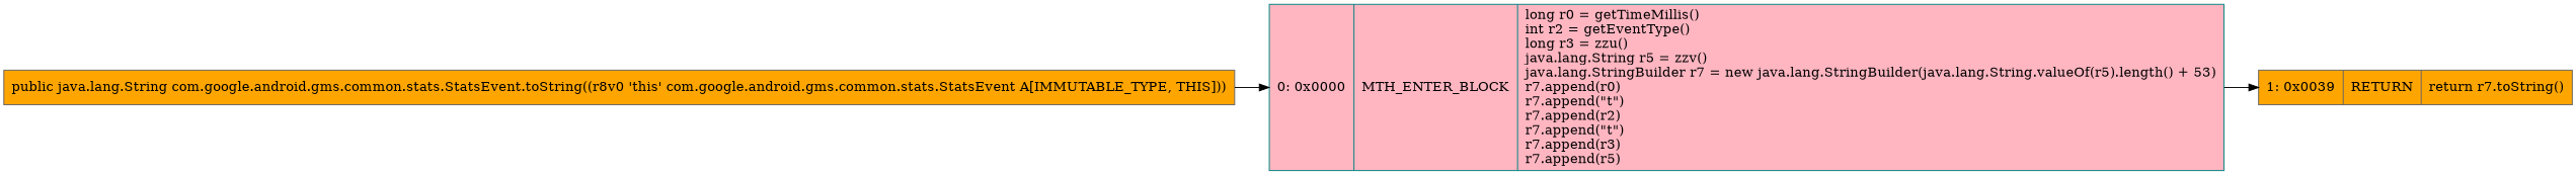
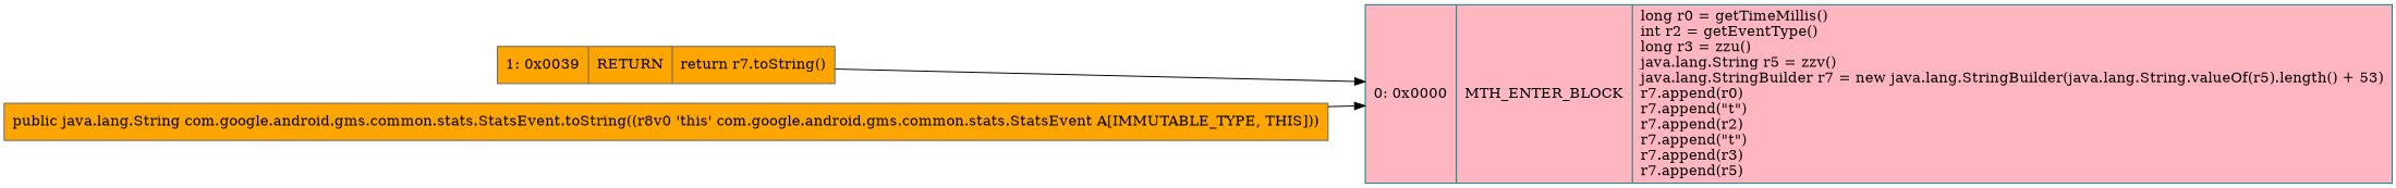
  digraph {
    rankdir=LR
    node [shape=record style=filled fillcolor=orange color=gray40]
    n1 [label="{0\:\ 0x0000|MTH_ENTER_BLOCK\l|long r0 = getTimeMillis()\lint r2 = getEventType()\llong r3 = zzu()\ljava.lang.String r5 = zzv()\ljava.lang.StringBuilder r7 = new java.lang.StringBuilder(java.lang.String.valueOf(r5).length() + 53)\lr7.append(r0)\lr7.append(\"t\")\lr7.append(r2)\lr7.append(\"t\")\lr7.append(r3)\lr7.append(r5)\l}" fillcolor=lightpink color=teal]
    n2 [label="{1\:\ 0x0039|RETURN\l|return r7.toString()\l}"]
    n3 [label="{public java.lang.String com.google.android.gms.common.stats.StatsEvent.toString((r8v0 'this' com.google.android.gms.common.stats.StatsEvent A[IMMUTABLE_TYPE, THIS])) }"]
-   n1 -> n2
+   n2 -> n1
    n3 -> n1
  }
